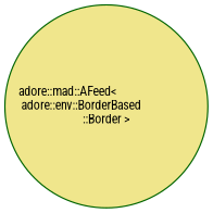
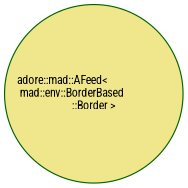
  digraph {
    rankdir=TB
    fontname="Roboto Condensed"
-   n1 [color=darkgreen fillcolor=khaki fontname="Roboto Condensed" fontsize=10 height=0.2 label="adore::mad::AFeed\<\l adore::env::BorderBased\l::Border \>" shape=circle style=filled width=0.4]
+   n1 [color=darkgreen fillcolor=khaki fontname="Roboto Condensed" fontsize=10 height=0.2 label="adore::mad::AFeed\<\l mad::env::BorderBased\l::Border \>" shape=circle style=filled width=0.4]
  }
